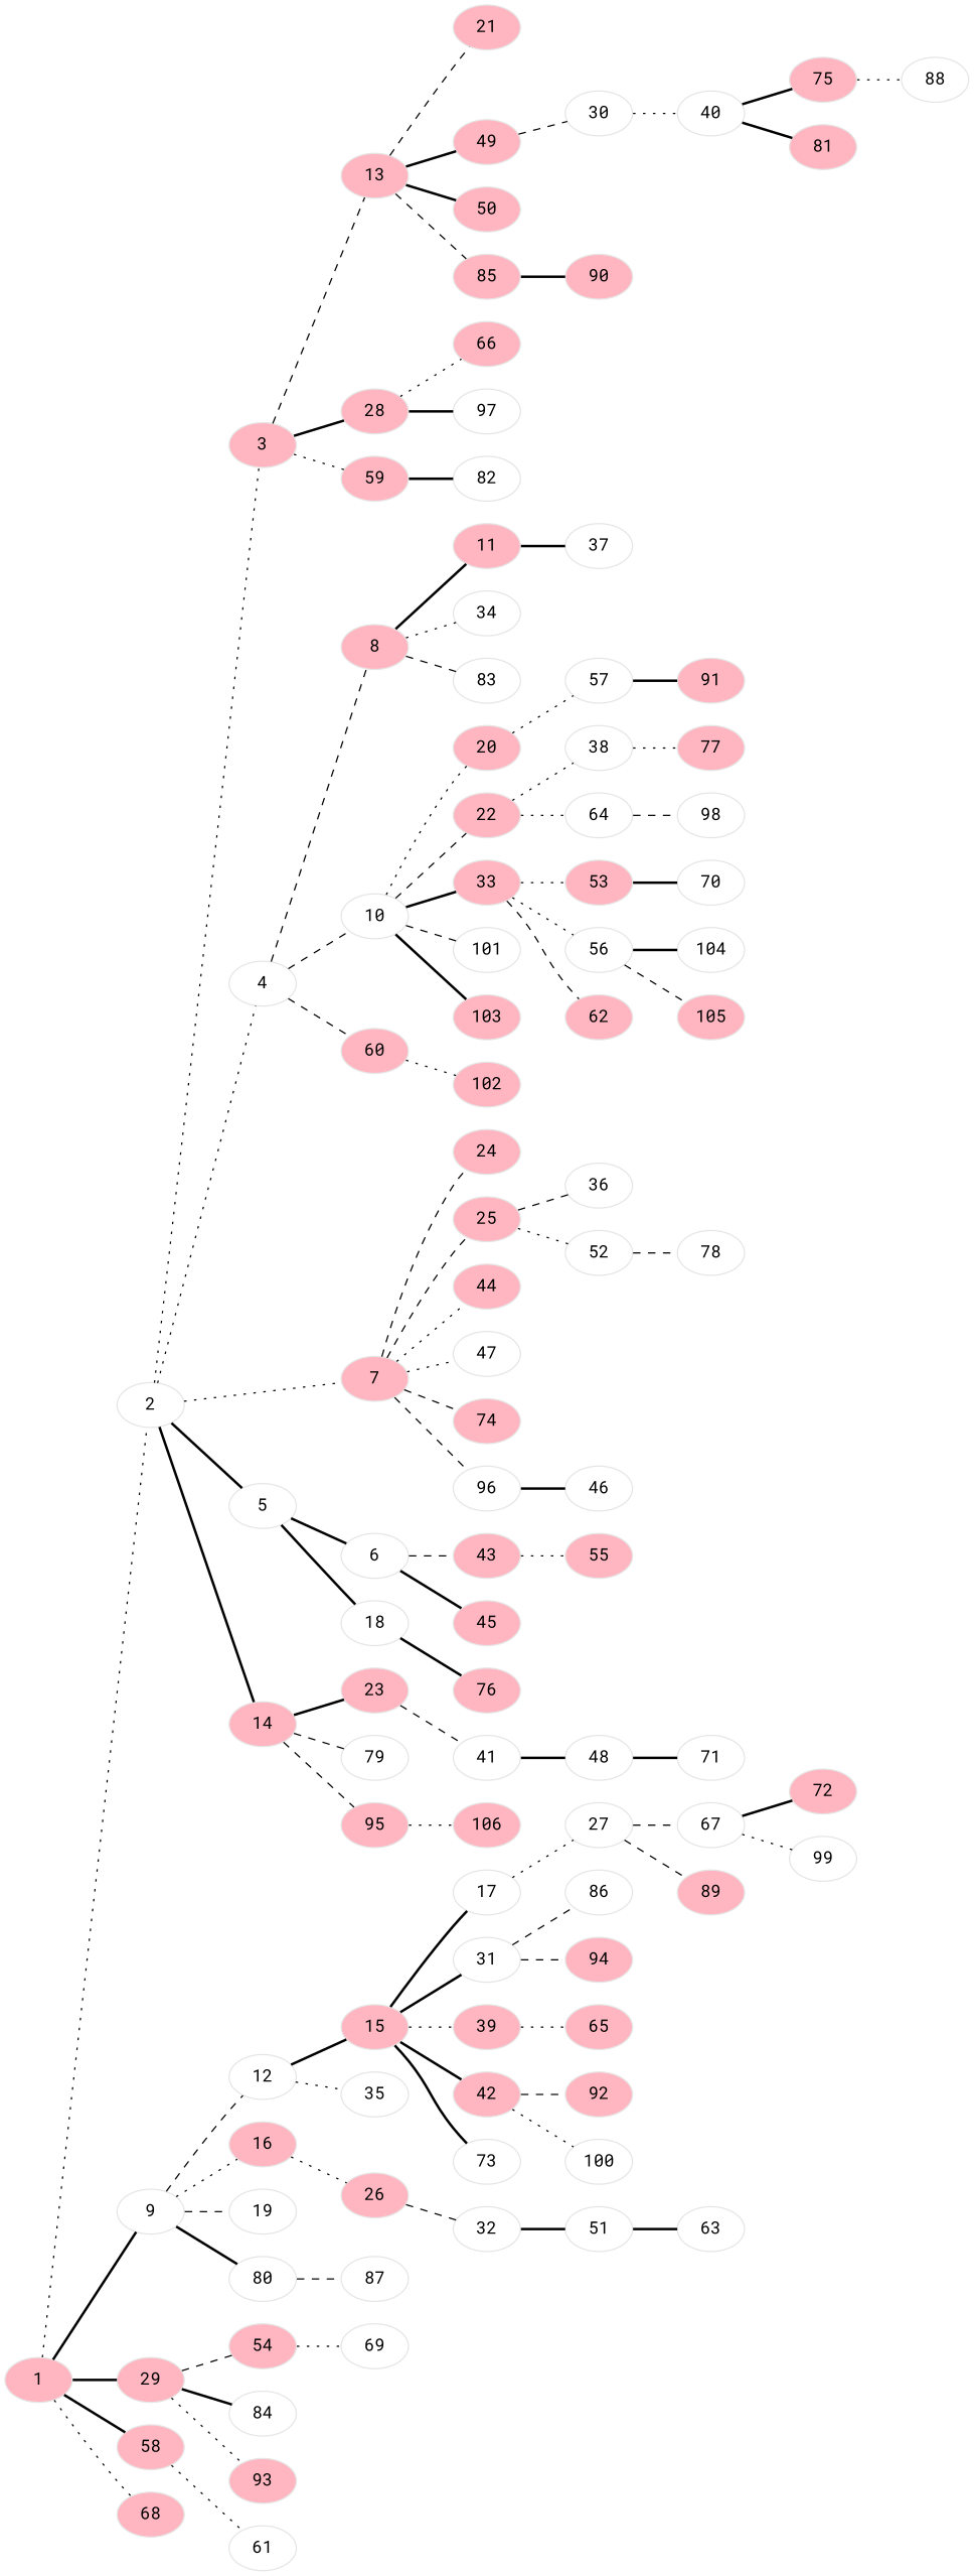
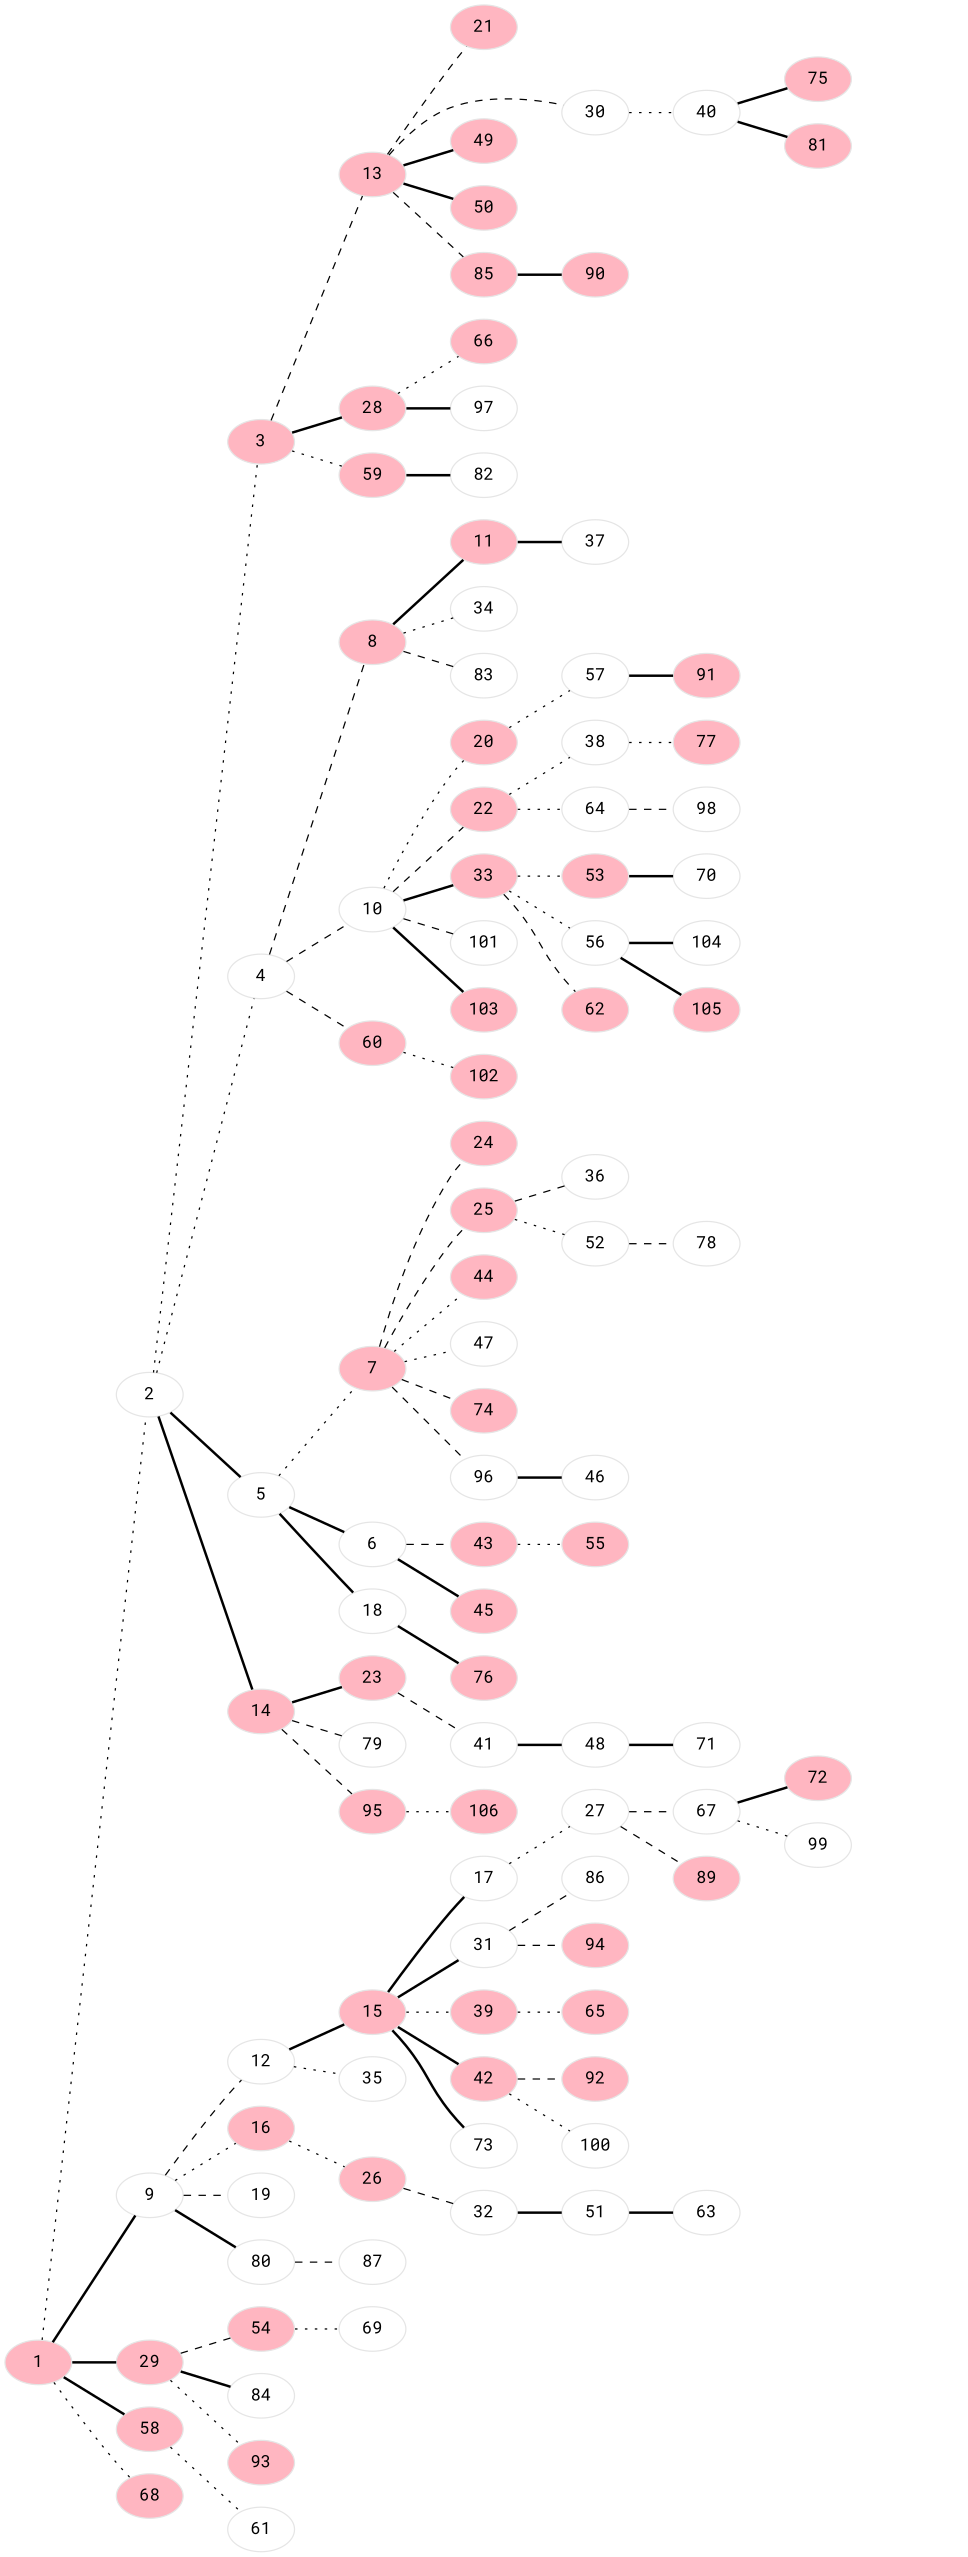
  graph {
    fontname="Roboto Mono"
    rankdir=LR
    node [color=gray90 fillcolor=lightpink fontname="Roboto Mono" style=filled]
    edge [fontname="Roboto Mono" style=bold]
    2 [fillcolor=white]
    1
    9 [fillcolor=white]
    29
    58
    68
    3
    4 [fillcolor=white]
    5 [fillcolor=white]
    7
    14
    12 [fillcolor=white]
    16
    19 [fillcolor=white]
    80 [fillcolor=white]
    54
    84 [fillcolor=white]
    93
    61 [fillcolor=white]
    13
    28
    59
    8
    10 [fillcolor=white]
    60
    6 [fillcolor=white]
    18 [fillcolor=white]
    24
    25
    44
    47 [fillcolor=white]
    74
    96 [fillcolor=white]
    23
    79 [fillcolor=white]
    95
    21
    30 [fillcolor=white]
    49
    50
    85
    66
    97 [fillcolor=white]
    82 [fillcolor=white]
    11
    34 [fillcolor=white]
    83 [fillcolor=white]
    20
    22
    33
    101 [fillcolor=white]
    103
    102
    43
    45
    76
    55
    36 [fillcolor=white]
    52 [fillcolor=white]
    46 [fillcolor=white]
    37 [fillcolor=white]
    15
    35 [fillcolor=white]
    26
    87 [fillcolor=white]
    57 [fillcolor=white]
    38 [fillcolor=white]
    64 [fillcolor=white]
    53
    56 [fillcolor=white]
    62
    17 [fillcolor=white]
    31 [fillcolor=white]
    39
    42
    73 [fillcolor=white]
    40 [fillcolor=white]
    90
    41 [fillcolor=white]
    106
    27 [fillcolor=white]
    86 [fillcolor=white]
    94
    65
    92
    100 [fillcolor=white]
    32 [fillcolor=white]
    67 [fillcolor=white]
    89
    91
    77
    98 [fillcolor=white]
    48 [fillcolor=white]
    78 [fillcolor=white]
    51 [fillcolor=white]
    72
    99 [fillcolor=white]
    69 [fillcolor=white]
    75
    81
    63 [fillcolor=white]
    70 [fillcolor=white]
    104 [fillcolor=white]
    105
-   88 [fillcolor=white]
    71 [fillcolor=white]
    2 -- 3 [style=dotted]
    2 -- 4 [style=dotted]
    2 -- 5
-   2 -- 7 [style=dotted]
+   5 -- 7 [style=dotted]
    2 -- 14
    1 -- 2 [style=dotted]
    1 -- 9
    1 -- 29
    1 -- 58
    1 -- 68 [style=dotted]
    9 -- 12 [style=dashed]
    9 -- 16 [style=dotted]
    9 -- 19 [style=dashed]
    9 -- 80
    29 -- 54 [style=dashed]
    29 -- 84
    29 -- 93 [style=dotted]
    58 -- 61 [style=dotted]
    3 -- 13 [style=dashed]
    3 -- 28
    3 -- 59 [style=dotted]
    4 -- 8 [style=dashed]
    4 -- 10 [style=dashed]
    4 -- 60 [style=dashed]
    5 -- 6
    5 -- 18
    7 -- 24 [style=dashed]
    7 -- 25 [style=dashed]
    7 -- 44 [style=dotted]
    7 -- 47 [style=dotted]
    7 -- 74 [style=dashed]
    7 -- 96 [style=dashed]
    14 -- 23
    14 -- 79 [style=dashed]
    14 -- 95 [style=dashed]
    12 -- 15
    12 -- 35 [style=dotted]
    16 -- 26 [style=dotted]
    80 -- 87 [style=dashed]
    54 -- 69 [style=dotted]
    13 -- 21 [style=dashed]
-   49 -- 30 [style=dashed]
+   13 -- 30 [style=dashed]
    13 -- 49
    13 -- 50
    13 -- 85 [style=dashed]
    28 -- 66 [style=dotted]
    28 -- 97
    59 -- 82
    8 -- 11
    8 -- 34 [style=dotted]
    8 -- 83 [style=dashed]
    10 -- 20 [style=dotted]
    10 -- 22 [style=dashed]
    10 -- 33
    10 -- 101 [style=dashed]
    10 -- 103
    60 -- 102 [style=dotted]
    6 -- 43 [style=dashed]
    6 -- 45
    18 -- 76
    25 -- 36 [style=dashed]
    25 -- 52 [style=dotted]
    96 -- 46
    23 -- 41 [style=dashed]
    95 -- 106 [style=dotted]
    30 -- 40 [style=dotted]
    85 -- 90
    11 -- 37
    20 -- 57 [style=dotted]
    22 -- 38 [style=dotted]
    22 -- 64 [style=dotted]
    33 -- 53 [style=dotted]
    33 -- 56 [style=dotted]
    33 -- 62 [style=dashed]
    43 -- 55 [style=dotted]
    52 -- 78 [style=dashed]
    15 -- 17
    15 -- 31
    15 -- 39 [style=dotted]
    15 -- 42
    15 -- 73
    26 -- 32 [style=dashed]
    57 -- 91
    38 -- 77 [style=dotted]
    64 -- 98 [style=dashed]
    53 -- 70
    56 -- 104
-   56 -- 105 [style=dashed]
+   56 -- 105
    17 -- 27 [style=dotted]
    31 -- 86 [style=dashed]
    31 -- 94 [style=dashed]
    39 -- 65 [style=dotted]
    42 -- 92 [style=dashed]
    42 -- 100 [style=dotted]
    40 -- 75
    40 -- 81
    41 -- 48
    27 -- 67 [style=dashed]
    27 -- 89 [style=dashed]
    32 -- 51
    67 -- 72
    67 -- 99 [style=dotted]
    48 -- 71
    51 -- 63
-   75 -- 88 [style=dotted]
  }
